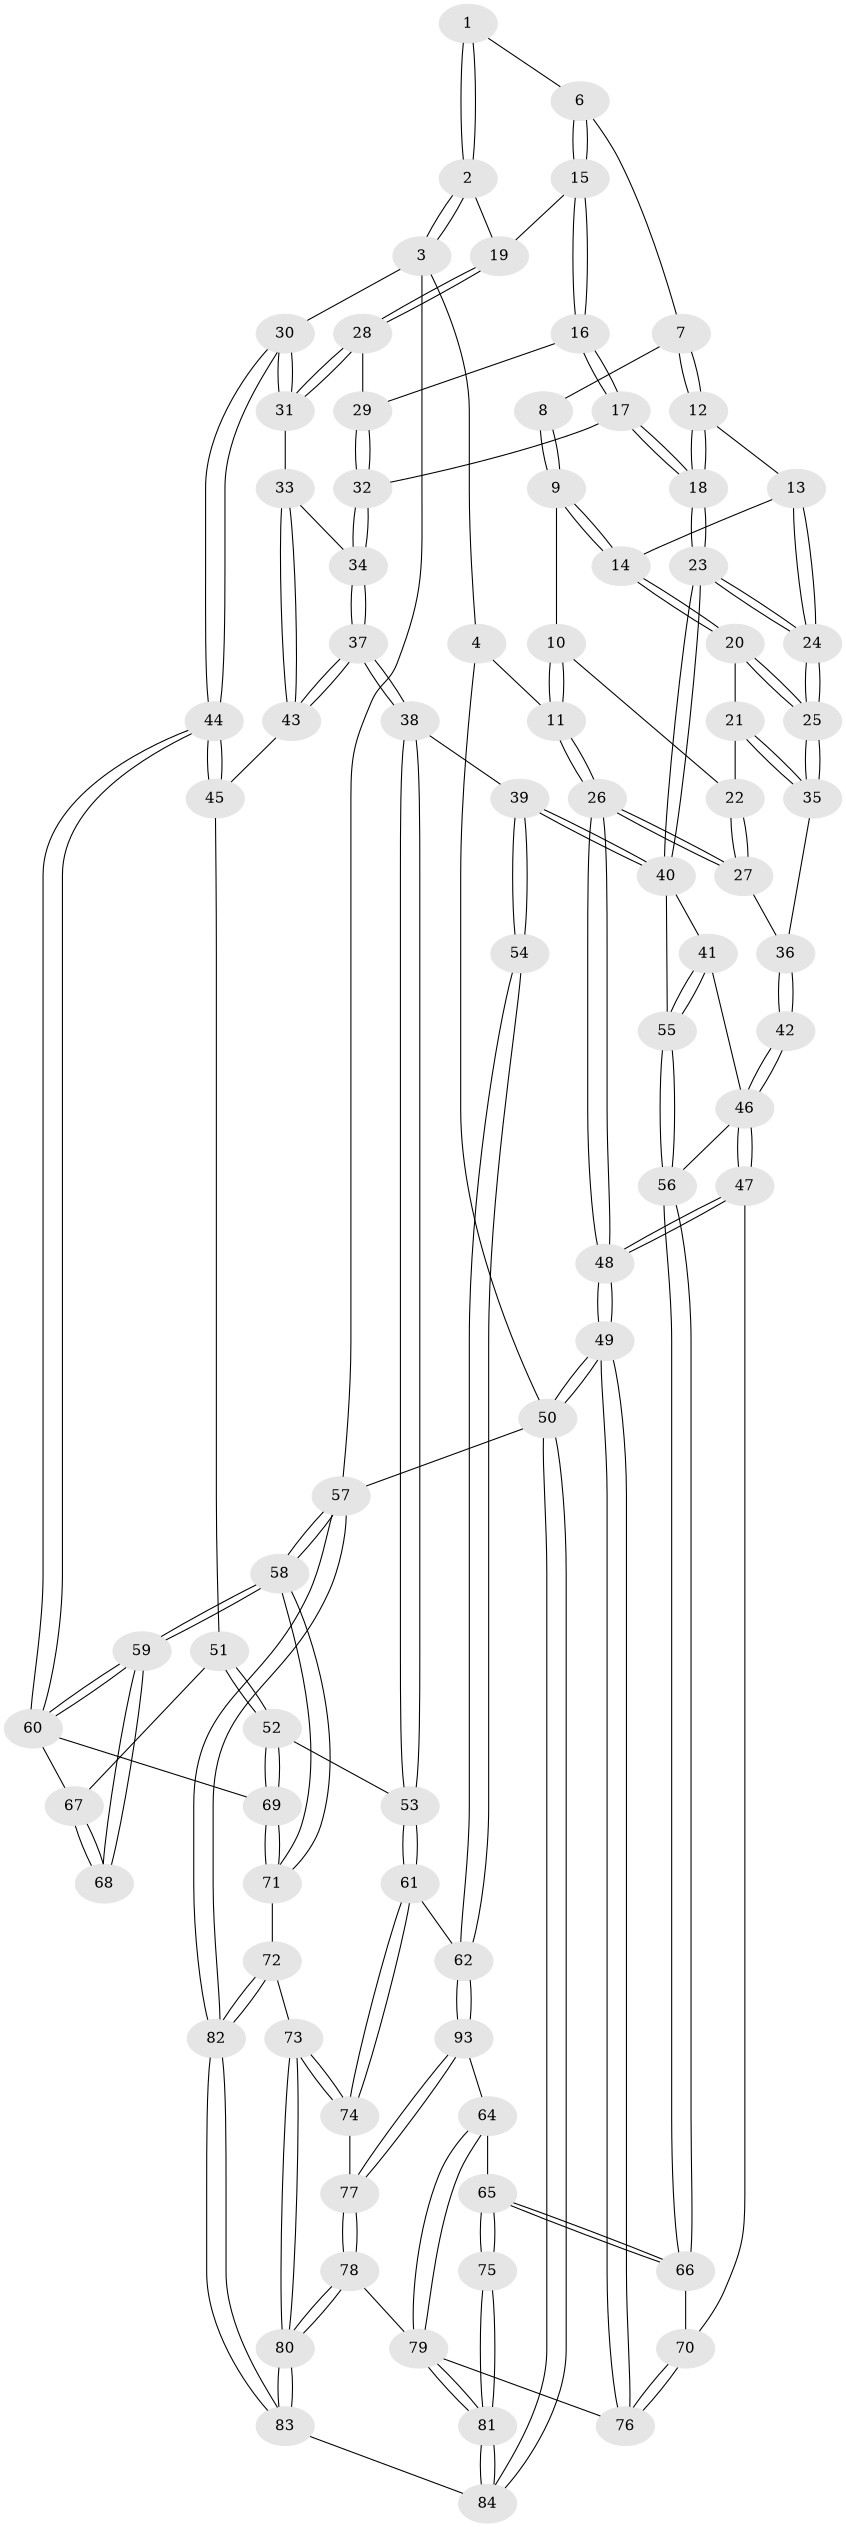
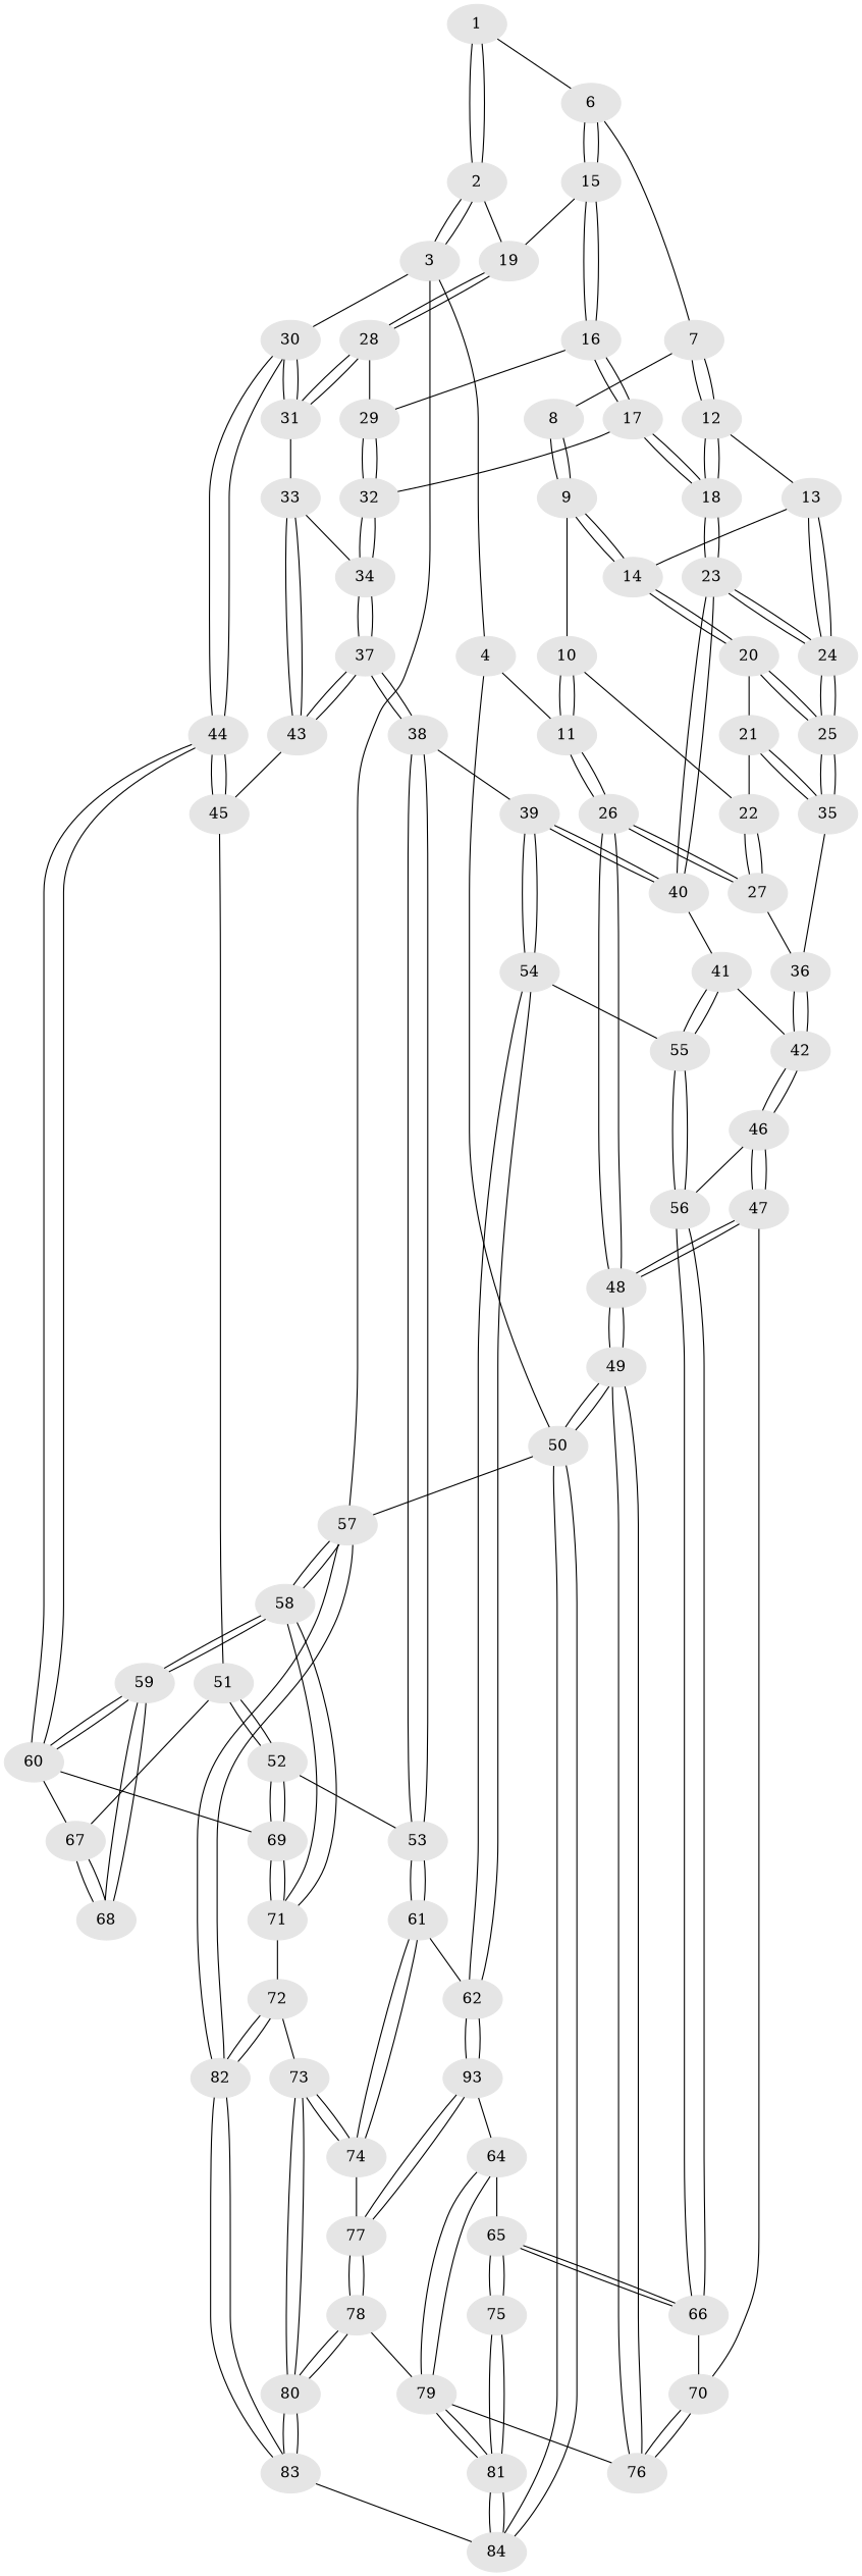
  graph {
    node [color=gray90 style=filled]
    1
    2
    6
    3
    19
    7
    15
    4
    30
    57
    28
    11
    50
    31
    44
    58
    82
    26
    84
    8
    9
    12
    16
    13
    18
    10
    14
    22
    20
    27
    48
    24
    23
    25
    21
    17
    29
    32
    34
    40
    35
    36
    41
    49
    42
    33
    45
    60
    43
    37
    38
    46
    39
    53
    54
    61
    55
    62
    56
    47
    51
    67
    69
    52
    70
    66
    76
    68
    71
    74
    n71 [label=93]
    59
    83
    72
    77
    64
    65
    79
    78
    75
    81
    73
    80
    1 -- 2
    1 -- 2
    1 -- 6
    2 -- 3
    2 -- 3
    2 -- 19
    6 -- 7
    6 -- 15
    6 -- 15
    3 -- 4
    3 -- 30
    3 -- 57
    19 -- 28
    19 -- 28
    7 -- 8
    7 -- 12
    7 -- 12
    15 -- 19
    15 -- 16
    15 -- 16
    4 -- 11
    4 -- 50
    30 -- 31
    30 -- 31
    30 -- 44
    30 -- 44
    57 -- 58
    57 -- 58
    57 -- 82
    57 -- 82
    28 -- 31
    28 -- 31
    28 -- 29
    11 -- 26
    11 -- 26
    50 -- 57
    50 -- 84
    50 -- 84
    31 -- 33
    44 -- 45
    44 -- 45
    44 -- 60
    44 -- 60
    58 -- 71
    58 -- 71
    58 -- 59
    58 -- 59
    82 -- 83
    82 -- 83
    26 -- 27
    26 -- 27
    26 -- 48
    26 -- 48
    8 -- 9
    8 -- 9
    9 -- 10
    9 -- 14
    9 -- 14
    12 -- 13
    12 -- 18
    12 -- 18
    16 -- 17
    16 -- 17
    16 -- 29
    13 -- 14
    13 -- 24
    13 -- 24
    18 -- 23
    18 -- 23
    10 -- 11
    10 -- 11
    10 -- 22
    14 -- 20
    14 -- 20
    22 -- 27
    22 -- 27
    20 -- 25
    20 -- 25
    20 -- 21
    27 -- 36
    48 -- 49
    48 -- 49
    24 -- 25
    24 -- 25
    23 -- 24
    23 -- 24
    23 -- 40
    23 -- 40
    25 -- 35
    25 -- 35
    21 -- 22
    21 -- 35
    21 -- 35
    17 -- 18
    17 -- 18
    17 -- 32
    29 -- 32
    29 -- 32
    32 -- 34
    32 -- 34
    34 -- 37
    34 -- 37
    40 -- 41
    35 -- 36
    36 -- 42
    36 -- 42
-   41 -- 46
+   41 -- 42
    41 -- 55
    41 -- 55
    49 -- 50
    49 -- 50
    49 -- 76
    49 -- 76
    42 -- 46
    42 -- 46
    33 -- 34
    33 -- 43
    33 -- 43
    45 -- 51
    60 -- 67
    60 -- 69
    43 -- 45
    37 -- 43
    37 -- 43
    37 -- 38
    37 -- 38
    38 -- 39
    38 -- 53
    38 -- 53
    46 -- 56
    46 -- 47
    46 -- 47
    39 -- 40
    39 -- 40
    39 -- 54
    39 -- 54
    53 -- 61
    53 -- 61
-   40 -- 55
+   54 -- 55
    54 -- 62
    54 -- 62
    61 -- 62
    61 -- 74
    61 -- 74
    55 -- 56
    55 -- 56
    62 -- n71
    62 -- n71
    56 -- 66
    56 -- 66
    47 -- 48
    47 -- 48
    47 -- 70
    51 -- 67
    51 -- 52
    51 -- 52
    67 -- 68
    67 -- 68
    69 -- 71
    69 -- 71
    52 -- 53
    52 -- 69
    52 -- 69
    70 -- 76
    70 -- 76
    66 -- 70
    71 -- 72
    74 -- 77
    n71 -- 77
    n71 -- 77
    n71 -- 64
    59 -- 60
    59 -- 60
    59 -- 68
    59 -- 68
    83 -- 84
    72 -- 82
    72 -- 82
    72 -- 73
    77 -- 78
    77 -- 78
    64 -- 65
    64 -- 79
    64 -- 79
    65 -- 66
    65 -- 66
    65 -- 75
    65 -- 75
    79 -- 76
    79 -- 81
    79 -- 81
    78 -- 79
    78 -- 80
    78 -- 80
    75 -- 81
    75 -- 81
    81 -- 84
    81 -- 84
    73 -- 74
    73 -- 74
    73 -- 80
    73 -- 80
    80 -- 83
    80 -- 83
  }
